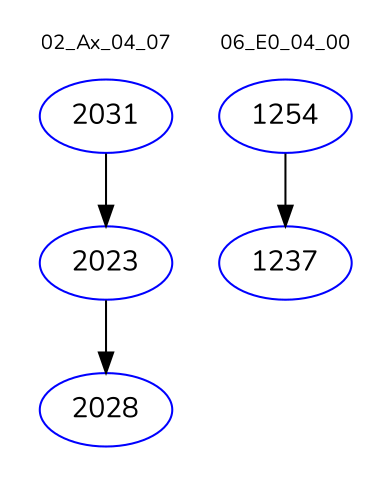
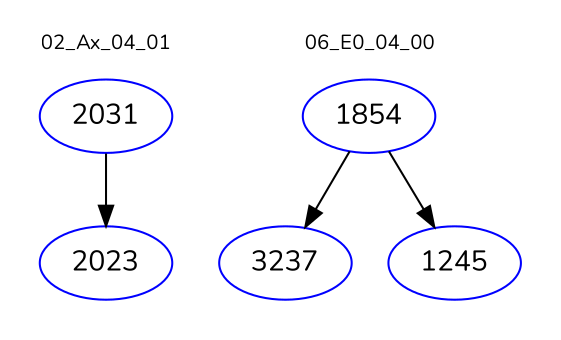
  digraph {
    fontname=Nunito
    node [color=blue fontname=Nunito]
    edge [color=black fontname=Nunito]
    n1 [label=2023]
-   n2 [label=2028]
    n3 [label=2031]
-   n4 [label=1254]
-   n5 [label=1237]
+   n4 [label=1854]
+   n5 [label=3237]
+   n6 [label=1245]
    subgraph cluster_1 {
      color=white
      fontsize=10
-     label="02_Ax_04_07"
+     label="02_Ax_04_01"
      n1
-     n2
      n3
    }
    subgraph cluster_2 {
      color=white
      fontsize=10
      label="06_E0_04_00"
      n4
      n5
+     n6
    }
-   n1 -> n2
    n3 -> n1
    n4 -> n5
+   n4 -> n6
  }
